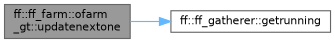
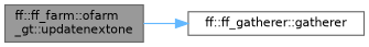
  digraph {
    rankdir=LR
    node [fontname=Helvetica fontsize=10 shape=box style=filled]
    n1 [color=gray40 fillcolor=grey60 fontcolor=black height=0.2 label="ff::ff_farm::ofarm\l_gt::updatenextone" width=0.4]
-   n2 [color=grey40 fillcolor=white height=0.2 label="ff::ff_gatherer::getrunning" width=0.4]
+   n2 [color=grey40 fillcolor=white height=0.2 label="ff::ff_gatherer::gatherer" width=0.4]
    n1 -> n2 [color=steelblue1 fontname=Helvetica fontsize=10 labelfontname=Helvetica labelfontsize=10 style=solid]
  }
